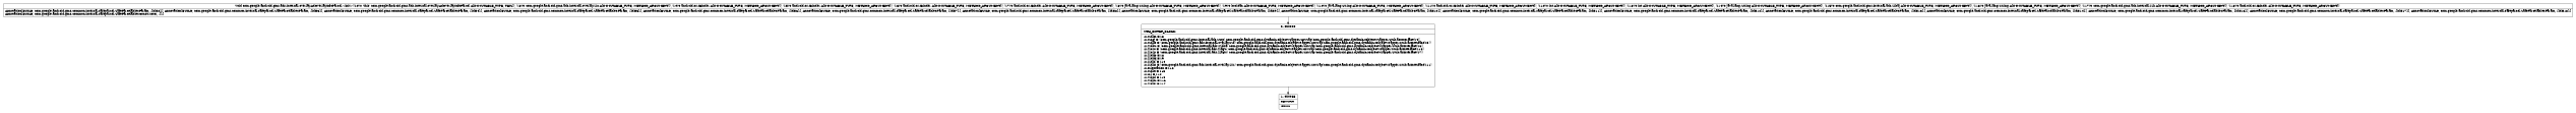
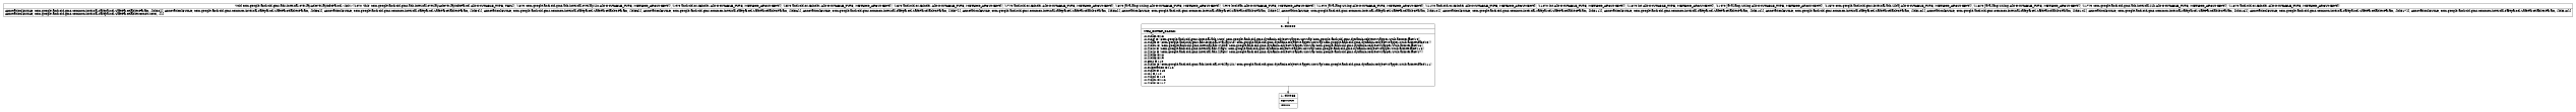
  digraph {
    node [shape=record]
-   n1 [label="{0\:\ 0x0000|MTH_ENTER_BLOCK\l|r2.zzdkn = r3\lr2.zzcgj = (com.google.android.gms.internal.ads.zzxp) com.google.android.gms.dynamic.ObjectWrapper.unwrap(com.google.android.gms.dynamic.IObjectWrapper.Stub.asInterface(r4))\lr2.zzdko = (com.google.android.gms.ads.internal.overlay.zzo) com.google.android.gms.dynamic.ObjectWrapper.unwrap(com.google.android.gms.dynamic.IObjectWrapper.Stub.asInterface(r5))\lr2.zzdbu = (com.google.android.gms.internal.ads.zzbha) com.google.android.gms.dynamic.ObjectWrapper.unwrap(com.google.android.gms.dynamic.IObjectWrapper.Stub.asInterface(r6))\lr2.zzczo = (com.google.android.gms.internal.ads.zzagu) com.google.android.gms.dynamic.ObjectWrapper.unwrap(com.google.android.gms.dynamic.IObjectWrapper.Stub.asInterface(r18))\lr2.zzczp = (com.google.android.gms.internal.ads.zzagw) com.google.android.gms.dynamic.ObjectWrapper.unwrap(com.google.android.gms.dynamic.IObjectWrapper.Stub.asInterface(r7))\lr2.zzdkp = r8\lr2.zzdkq = r9\lr2.zzdkr = r10\lr2.zzdks = (com.google.android.gms.ads.internal.overlay.zzu) com.google.android.gms.dynamic.ObjectWrapper.unwrap(com.google.android.gms.dynamic.IObjectWrapper.Stub.asInterface(r11))\lr2.orientation = r12\lr2.zzdkt = r13\lr2.url = r14\lr2.zzbtd = r15\lr2.zzdku = r16\lr2.zzdkv = r17\l}"]
+   n1 [label="{0\:\ 0x0000|MTH_ENTER_BLOCK\l|r2.zzdkn = r3\lr2.zzcgj = (com.google.android.gms.internal.ads.zzxp) com.google.android.gms.dynamic.ObjectWrapper.unwrap(com.google.android.gms.dynamic.IObjectWrapper.Stub.asInterface(r4))\lr2.zzdko = (com.google.android.gms.ads.internal.overlay.zzo) com.google.android.gms.dynamic.ObjectWrapper.unwrap(com.google.android.gms.dynamic.IObjectWrapper.Stub.asInterface(r5))\lr2.zzdbu = (com.google.android.gms.internal.ads.zzbha) com.google.android.gms.dynamic.ObjectWrapper.unwrap(com.google.android.gms.dynamic.IObjectWrapper.Stub.asInterface(r6))\lr2.zzczo = (com.google.android.gms.internal.ads.zzagu) com.google.android.gms.dynamic.ObjectWrapper.unwrap(com.google.android.gms.dynamic.IObjectWrapper.Stub.asInterface(r18))\lr2.zzczp = (com.google.android.gms.internal.ads.zzagw) com.google.android.gms.dynamic.ObjectWrapper.unwrap(com.google.android.gms.dynamic.IObjectWrapper.Stub.asInterface(r7))\lr2.zzdkp = r8\lr2.zzdkq = r9\lr2.gms = r10\lr2.zzdks = (com.google.android.gms.ads.internal.overlay.zzu) com.google.android.gms.dynamic.ObjectWrapper.unwrap(com.google.android.gms.dynamic.IObjectWrapper.Stub.asInterface(r11))\lr2.orientation = r12\lr2.zzdkt = r13\lr2.url = r14\lr2.zzbtd = r15\lr2.zzdku = r16\lr2.zzdkv = r17\l}"]
    n2 [label="{1\:\ 0x0063|RETURN\l|return\l}"]
    n3 [label="{void com.google.android.gms.ads.internal.overlay.AdOverlayInfoParcel.\<init\>((r2v0 'this' com.google.android.gms.ads.internal.overlay.AdOverlayInfoParcel A[IMMUTABLE_TYPE, THIS]), (r3v0 com.google.android.gms.ads.internal.overlay.zzc A[IMMUTABLE_TYPE, METHOD_ARGUMENT]), (r4v0 android.os.IBinder A[IMMUTABLE_TYPE, METHOD_ARGUMENT]), (r5v0 android.os.IBinder A[IMMUTABLE_TYPE, METHOD_ARGUMENT]), (r6v0 android.os.IBinder A[IMMUTABLE_TYPE, METHOD_ARGUMENT]), (r7v0 android.os.IBinder A[IMMUTABLE_TYPE, METHOD_ARGUMENT]), (r8v0 java.lang.String A[IMMUTABLE_TYPE, METHOD_ARGUMENT]), (r9v0 boolean A[IMMUTABLE_TYPE, METHOD_ARGUMENT]), (r10v0 java.lang.String A[IMMUTABLE_TYPE, METHOD_ARGUMENT]), (r11v0 android.os.IBinder A[IMMUTABLE_TYPE, METHOD_ARGUMENT]), (r12v0 int A[IMMUTABLE_TYPE, METHOD_ARGUMENT]), (r13v0 int A[IMMUTABLE_TYPE, METHOD_ARGUMENT]), (r14v0 java.lang.String A[IMMUTABLE_TYPE, METHOD_ARGUMENT]), (r15v0 com.google.android.gms.internal.ads.zzbaj A[IMMUTABLE_TYPE, METHOD_ARGUMENT]), (r16v0 java.lang.String A[IMMUTABLE_TYPE, METHOD_ARGUMENT]), (r17v0 com.google.android.gms.ads.internal.zzh A[IMMUTABLE_TYPE, METHOD_ARGUMENT]), (r18v0 android.os.IBinder A[IMMUTABLE_TYPE, METHOD_ARGUMENT]))  | Annotation[BUILD, com.google.android.gms.common.internal.safeparcel.SafeParcelable$Param, \{id=2\}], Annotation[BUILD, com.google.android.gms.common.internal.safeparcel.SafeParcelable$Param, \{id=3\}], Annotation[BUILD, com.google.android.gms.common.internal.safeparcel.SafeParcelable$Param, \{id=4\}], Annotation[BUILD, com.google.android.gms.common.internal.safeparcel.SafeParcelable$Param, \{id=5\}], Annotation[BUILD, com.google.android.gms.common.internal.safeparcel.SafeParcelable$Param, \{id=6\}], Annotation[BUILD, com.google.android.gms.common.internal.safeparcel.SafeParcelable$Param, \{id=7\}], Annotation[BUILD, com.google.android.gms.common.internal.safeparcel.SafeParcelable$Param, \{id=8\}], Annotation[BUILD, com.google.android.gms.common.internal.safeparcel.SafeParcelable$Param, \{id=9\}], Annotation[BUILD, com.google.android.gms.common.internal.safeparcel.SafeParcelable$Param, \{id=10\}], Annotation[BUILD, com.google.android.gms.common.internal.safeparcel.SafeParcelable$Param, \{id=11\}], Annotation[BUILD, com.google.android.gms.common.internal.safeparcel.SafeParcelable$Param, \{id=12\}], Annotation[BUILD, com.google.android.gms.common.internal.safeparcel.SafeParcelable$Param, \{id=13\}], Annotation[BUILD, com.google.android.gms.common.internal.safeparcel.SafeParcelable$Param, \{id=14\}], Annotation[BUILD, com.google.android.gms.common.internal.safeparcel.SafeParcelable$Param, \{id=16\}], Annotation[BUILD, com.google.android.gms.common.internal.safeparcel.SafeParcelable$Param, \{id=17\}], Annotation[BUILD, com.google.android.gms.common.internal.safeparcel.SafeParcelable$Param, \{id=18\}]\lAnnotation[BUILD, com.google.android.gms.common.internal.safeparcel.SafeParcelable$Constructor, \{\}]\l}"]
    n1 -> n2
    n3 -> n1
  }
